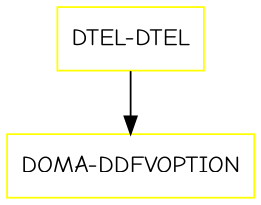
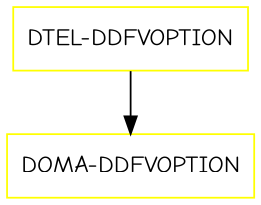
  digraph {
    fontname="Comic Neue"
    node [color=yellow shape=box fontname="Comic Neue"]
-   "DTEL-DDFVOPTION" [label="DTEL-DTEL"]
+   "DTEL-DDFVOPTION"
    "DOMA-DDFVOPTION"
    "DTEL-DDFVOPTION" -> "DOMA-DDFVOPTION" [fontname="Comic Neue"]
  }
